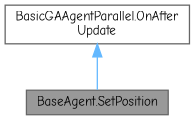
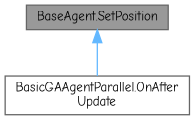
  digraph {
    rankdir=TB
    fontname="Comic Neue"
    node [fontname="Comic Neue" fontsize=10 shape=box style=filled]
    n1 [color=gray40 fillcolor=grey60 fontcolor=black height=0.2 label="BaseAgent.SetPosition" width=0.4]
    n2 [color=grey40 fillcolor=white height=0.2 label="BasicGAAgentParallel.OnAfter\lUpdate" width=0.4]
-   n2 -> n1 [color=steelblue1 dir=back fontname="Comic Neue" fontsize=10 labelfontname=Helvetica labelfontsize=10 style=solid]
+   n1 -> n2 [color=steelblue1 dir=back fontname="Comic Neue" fontsize=10 labelfontname=Helvetica labelfontsize=10 style=solid]
  }
